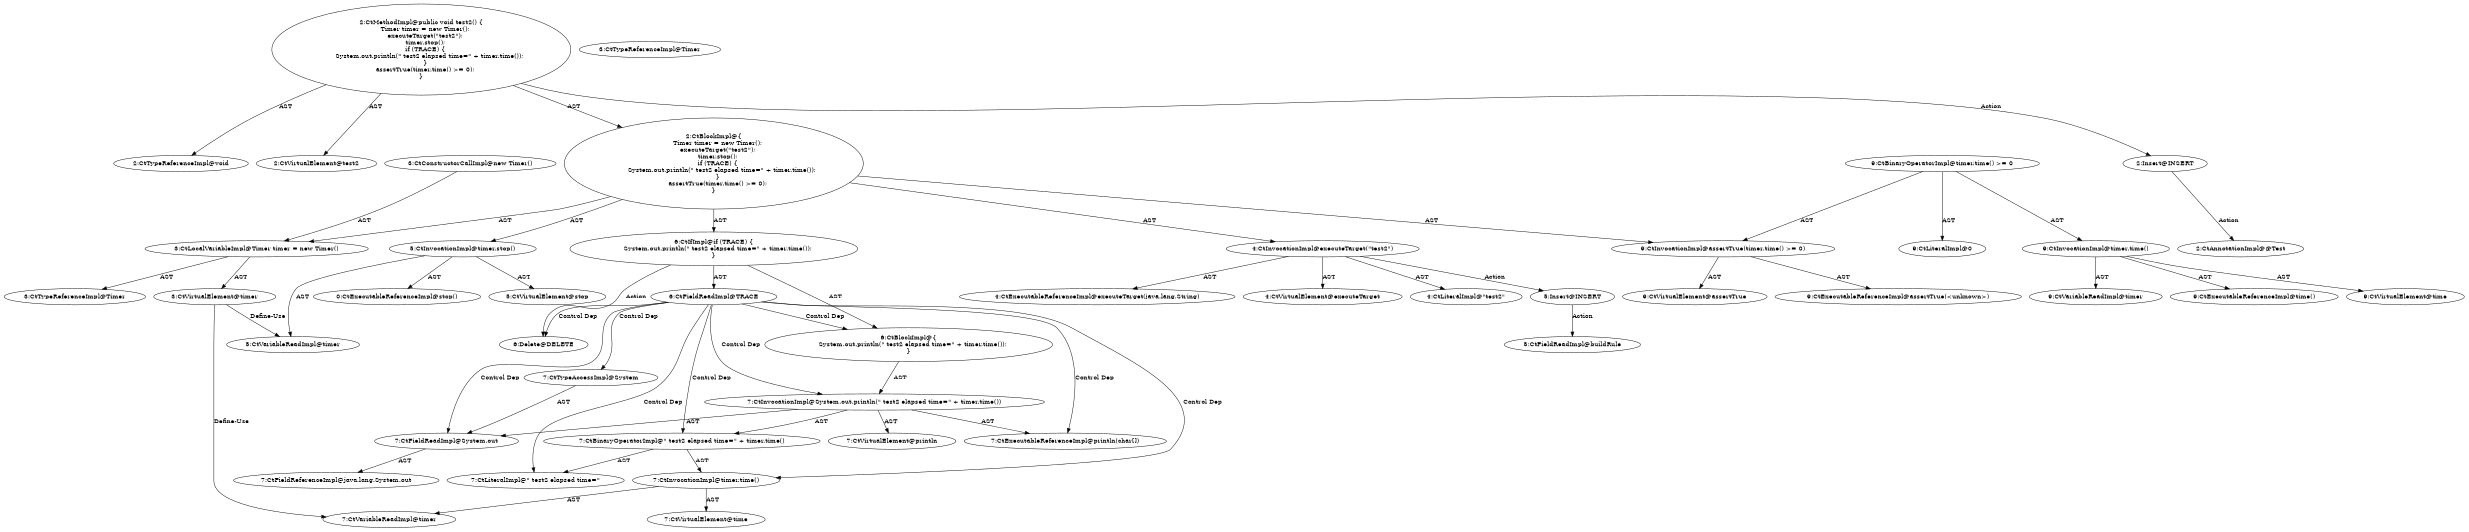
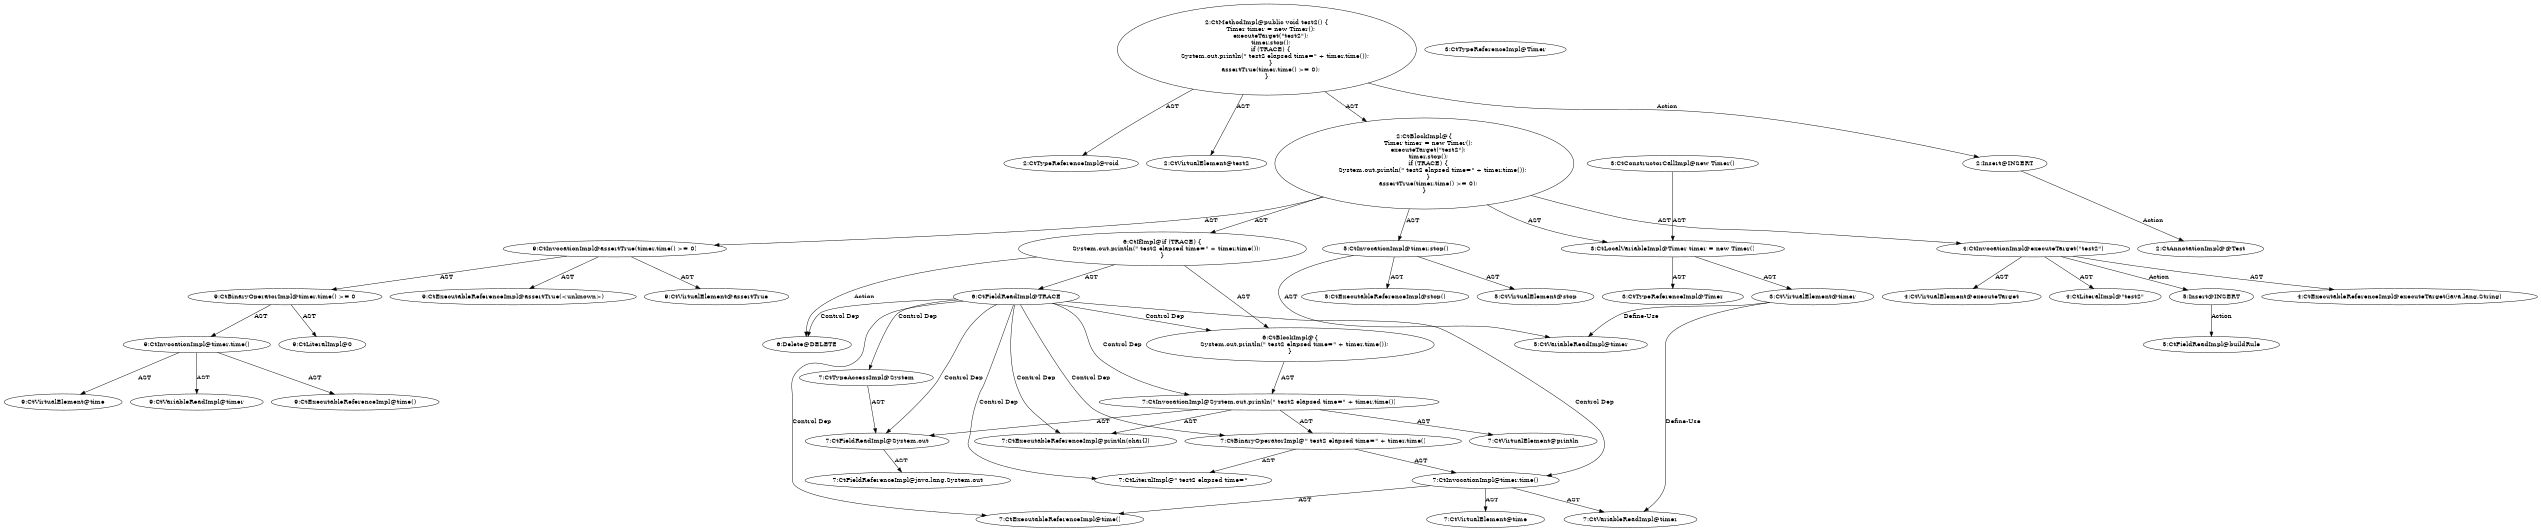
  digraph {
    node [shape=ellipse]
    n1 [label="2:CtTypeReferenceImpl@void"]
    n2 [label="2:CtVirtualElement@test2"]
    n3 [label="3:CtTypeReferenceImpl@Timer"]
    n4 [label="3:CtTypeReferenceImpl@Timer"]
    n5 [label="3:CtConstructorCallImpl@new Timer()"]
    n6 [label="3:CtLocalVariableImpl@Timer timer = new Timer()"]
    n7 [label="3:CtVirtualElement@timer"]
    n8 [label="5:CtVariableReadImpl@timer"]
    n9 [label="7:CtVariableReadImpl@timer"]
    n10 [label="9:CtVariableReadImpl@timer"]
    n11 [label="4:CtExecutableReferenceImpl@executeTarget(java.lang.String)"]
    n12 [label="4:CtVirtualElement@executeTarget"]
    n13 [label="4:CtLiteralImpl@\"test2\""]
    n14 [label="4:CtInvocationImpl@executeTarget(\"test2\")"]
    n15 [label="5:Insert@INSERT"]
    n16 [label="5:CtFieldReadImpl@buildRule"]
-   n17 [label="0:CtExecutableReferenceImpl@stop()"]
+   n17 [label="5:CtExecutableReferenceImpl@stop()"]
    n18 [label="5:CtVirtualElement@stop"]
    n19 [label="5:CtInvocationImpl@timer.stop()"]
    n20 [label="6:CtFieldReadImpl@TRACE"]
    n21 [label="7:CtExecutableReferenceImpl@println(char[])"]
    n22 [label="7:CtTypeAccessImpl@System"]
    n23 [label="7:CtFieldReadImpl@System.out"]
    n24 [label="7:CtLiteralImpl@\" test2 elapsed time=\""]
+   n25 [label="7:CtExecutableReferenceImpl@time()"]
    n26 [label="7:CtInvocationImpl@timer.time()"]
    n27 [label="7:CtBinaryOperatorImpl@\" test2 elapsed time=\" + timer.time()"]
    n28 [label="7:CtInvocationImpl@System.out.println(\" test2 elapsed time=\" + timer.time())"]
    n29 [label="6:CtBlockImpl@\{\n    System.out.println(\" test2 elapsed time=\" + timer.time());\n\}"]
    n30 [label="6:Delete@DELETE"]
    n31 [label="7:CtFieldReferenceImpl@java.lang.System.out"]
    n32 [label="7:CtVirtualElement@time"]
    n33 [label="7:CtVirtualElement@println"]
    n34 [label="6:CtIfImpl@if (TRACE) \{\n    System.out.println(\" test2 elapsed time=\" + timer.time());\n\}"]
    n35 [label="9:CtExecutableReferenceImpl@assertTrue(<unknown>)"]
    n36 [label="9:CtVirtualElement@assertTrue"]
    n37 [label="9:CtExecutableReferenceImpl@time()"]
    n38 [label="9:CtVirtualElement@time"]
    n39 [label="9:CtInvocationImpl@timer.time()"]
    n40 [label="9:CtLiteralImpl@0"]
    n41 [label="9:CtBinaryOperatorImpl@timer.time() >= 0"]
    n42 [label="9:CtInvocationImpl@assertTrue(timer.time() >= 0)"]
    n43 [label="2:CtBlockImpl@\{\n    Timer timer = new Timer();\n    executeTarget(\"test2\");\n    timer.stop();\n    if (TRACE) \{\n        System.out.println(\" test2 elapsed time=\" + timer.time());\n    \}\n    assertTrue(timer.time() >= 0);\n\}"]
    n44 [label="2:CtMethodImpl@public void test2() \{\n    Timer timer = new Timer();\n    executeTarget(\"test2\");\n    timer.stop();\n    if (TRACE) \{\n        System.out.println(\" test2 elapsed time=\" + timer.time());\n    \}\n    assertTrue(timer.time() >= 0);\n\}"]
    n45 [label="2:Insert@INSERT"]
    n46 [label="2:CtAnnotationImpl@@Test"]
    n5 -> n6 [label=AST]
    n6 -> n3 [label=AST]
    n6 -> n7 [label=AST]
    n7 -> n8 [label="Define-Use"]
    n7 -> n9 [label="Define-Use"]
    n14 -> n11 [label=AST]
    n14 -> n12 [label=AST]
    n14 -> n13 [label=AST]
    n14 -> n15 [label=Action]
    n15 -> n16 [label=Action]
    n19 -> n8 [label=AST]
    n19 -> n17 [label=AST]
    n19 -> n18 [label=AST]
    n20 -> n21 [label="Control Dep"]
    n20 -> n22 [label="Control Dep"]
    n20 -> n23 [label="Control Dep"]
    n20 -> n24 [label="Control Dep"]
+   n20 -> n25 [label="Control Dep"]
    n20 -> n26 [label="Control Dep"]
    n20 -> n27 [label="Control Dep"]
    n20 -> n28 [label="Control Dep"]
    n20 -> n29 [label="Control Dep"]
    n20 -> n30 [label="Control Dep"]
    n22 -> n23 [label=AST]
    n23 -> n31 [label=AST]
    n26 -> n9 [label=AST]
+   n26 -> n25 [label=AST]
    n26 -> n32 [label=AST]
    n27 -> n24 [label=AST]
    n27 -> n26 [label=AST]
    n28 -> n21 [label=AST]
    n28 -> n23 [label=AST]
    n28 -> n27 [label=AST]
    n28 -> n33 [label=AST]
    n29 -> n28 [label=AST]
    n34 -> n20 [label=AST]
    n34 -> n29 [label=AST]
    n34 -> n30 [label=Action]
    n39 -> n10 [label=AST]
    n39 -> n37 [label=AST]
    n39 -> n38 [label=AST]
    n41 -> n39 [label=AST]
    n41 -> n40 [label=AST]
    n42 -> n35 [label=AST]
    n42 -> n36 [label=AST]
-   n41 -> n42 [label=AST]
+   n42 -> n41 [label=AST]
    n43 -> n6 [label=AST]
    n43 -> n14 [label=AST]
    n43 -> n19 [label=AST]
    n43 -> n34 [label=AST]
    n43 -> n42 [label=AST]
    n44 -> n1 [label=AST]
    n44 -> n2 [label=AST]
    n44 -> n43 [label=AST]
    n44 -> n45 [label=Action]
    n45 -> n46 [label=Action]
  }
